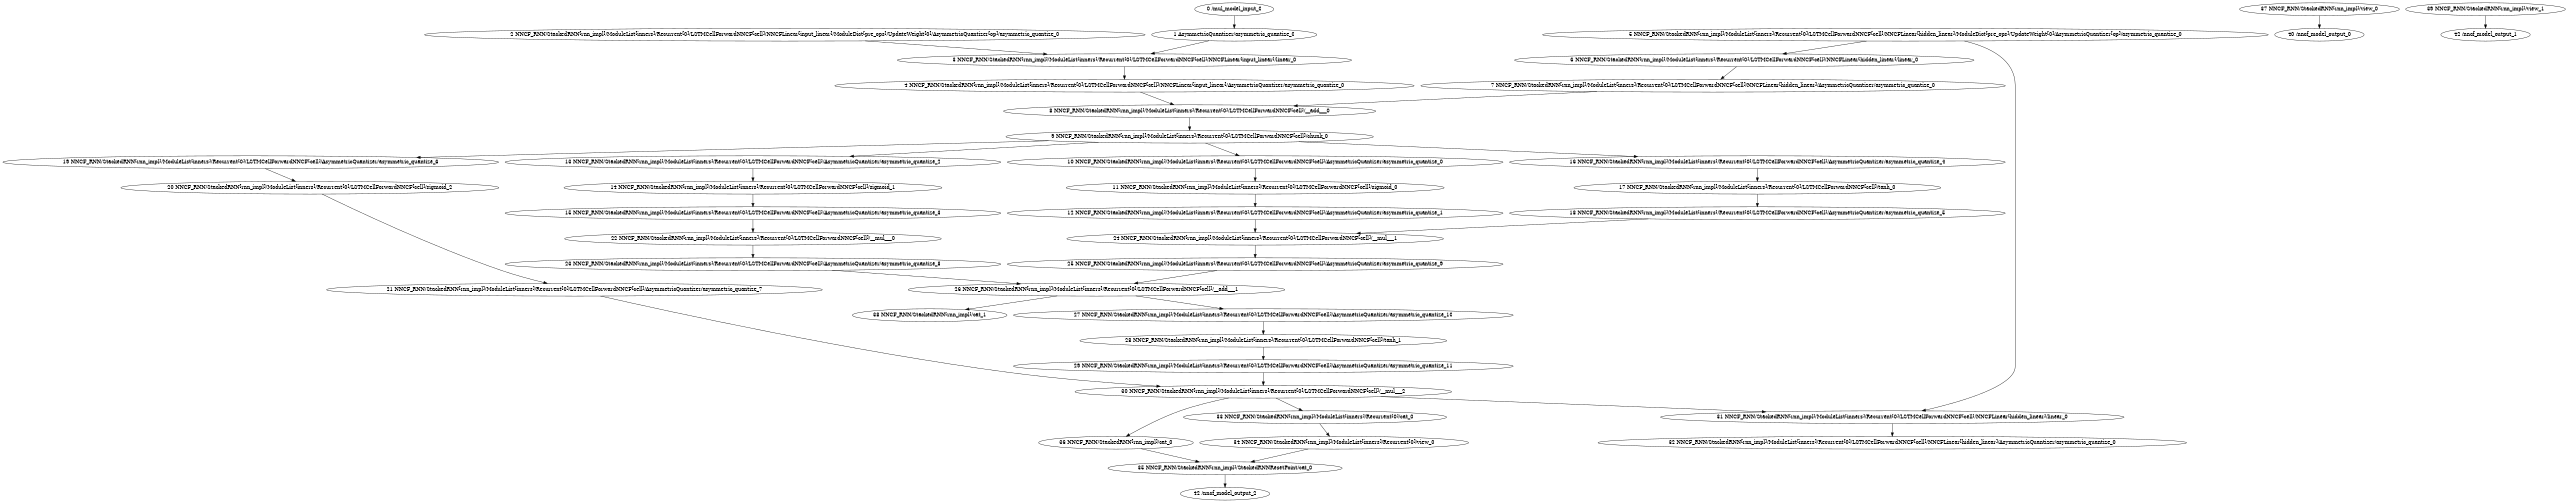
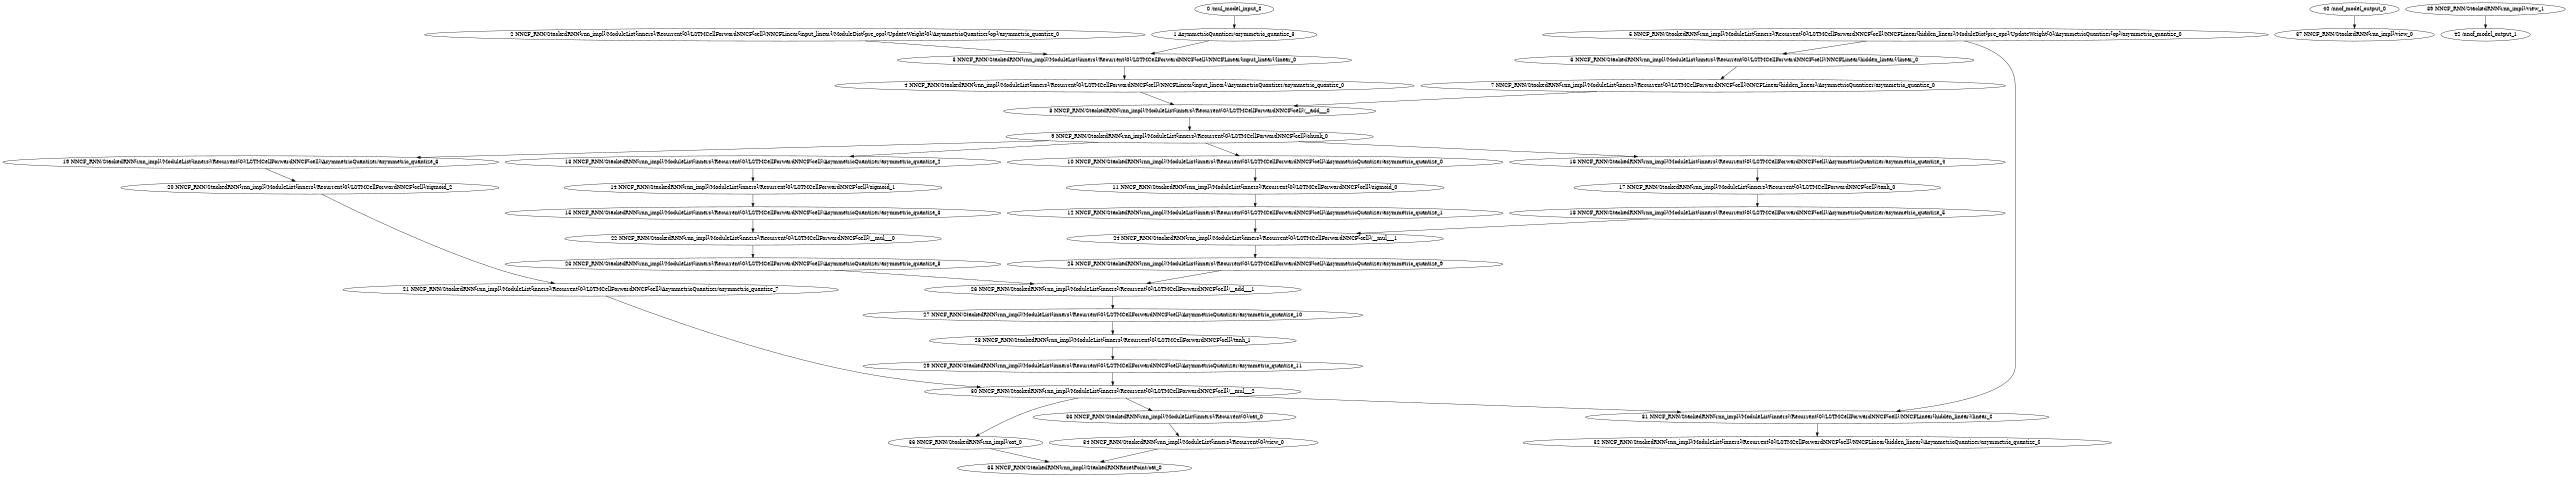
  strict digraph {
    node [type=asymmetric_quantize scope="NNCF_RNN/StackedRNN[rnn_impl]/ModuleList[inners]/Recurrent[0]/LSTMCellForwardNNCF[cell]/AsymmetricQuantizer"]
    n1 [label="0 /mul_model_input_0" type=nncf_model_input scope=""]
-   "1 AsymmetricQuantizer/asymmetric_quantize_0" [scope=AsymmetricQuantizer]
+   "1 AsymmetricQuantizer/asymmetric_quantize_0" [scope=AsymmetricQuantizer label="1 AsymmetricQuantizer/asymmetric_quantize_3"]
    "3 NNCF_RNN/StackedRNN[rnn_impl]/ModuleList[inners]/Recurrent[0]/LSTMCellForwardNNCF[cell]/NNCFLinear[input_linear]/linear_0" [scope="NNCF_RNN/StackedRNN[rnn_impl]/ModuleList[inners]/Recurrent[0]/LSTMCellForwardNNCF[cell]/NNCFLinear[input_linear]" type=linear]
    "4 NNCF_RNN/StackedRNN[rnn_impl]/ModuleList[inners]/Recurrent[0]/LSTMCellForwardNNCF[cell]/NNCFLinear[input_linear]/AsymmetricQuantizer/asymmetric_quantize_0" [scope="NNCF_RNN/StackedRNN[rnn_impl]/ModuleList[inners]/Recurrent[0]/LSTMCellForwardNNCF[cell]/NNCFLinear[input_linear]/AsymmetricQuantizer"]
    "2 NNCF_RNN/StackedRNN[rnn_impl]/ModuleList[inners]/Recurrent[0]/LSTMCellForwardNNCF[cell]/NNCFLinear[input_linear]/ModuleDict[pre_ops]/UpdateWeight[0]/AsymmetricQuantizer[op]/asymmetric_quantize_0" [scope="NNCF_RNN/StackedRNN[rnn_impl]/ModuleList[inners]/Recurrent[0]/LSTMCellForwardNNCF[cell]/NNCFLinear[input_linear]/ModuleDict[pre_ops]/UpdateWeight[0]/AsymmetricQuantizer[op]"]
    "8 NNCF_RNN/StackedRNN[rnn_impl]/ModuleList[inners]/Recurrent[0]/LSTMCellForwardNNCF[cell]/__add___0" [scope="NNCF_RNN/StackedRNN[rnn_impl]/ModuleList[inners]/Recurrent[0]/LSTMCellForwardNNCF[cell]" type=__add__]
    "9 NNCF_RNN/StackedRNN[rnn_impl]/ModuleList[inners]/Recurrent[0]/LSTMCellForwardNNCF[cell]/chunk_0" [scope="NNCF_RNN/StackedRNN[rnn_impl]/ModuleList[inners]/Recurrent[0]/LSTMCellForwardNNCF[cell]" type=chunk]
    "5 NNCF_RNN/StackedRNN[rnn_impl]/ModuleList[inners]/Recurrent[0]/LSTMCellForwardNNCF[cell]/NNCFLinear[hidden_linear]/ModuleDict[pre_ops]/UpdateWeight[0]/AsymmetricQuantizer[op]/asymmetric_quantize_0" [scope="NNCF_RNN/StackedRNN[rnn_impl]/ModuleList[inners]/Recurrent[0]/LSTMCellForwardNNCF[cell]/NNCFLinear[hidden_linear]/ModuleDict[pre_ops]/UpdateWeight[0]/AsymmetricQuantizer[op]"]
    "6 NNCF_RNN/StackedRNN[rnn_impl]/ModuleList[inners]/Recurrent[0]/LSTMCellForwardNNCF[cell]/NNCFLinear[hidden_linear]/linear_0" [scope="NNCF_RNN/StackedRNN[rnn_impl]/ModuleList[inners]/Recurrent[0]/LSTMCellForwardNNCF[cell]/NNCFLinear[hidden_linear]" type=linear]
    "31 NNCF_RNN/StackedRNN[rnn_impl]/ModuleList[inners]/Recurrent[0]/LSTMCellForwardNNCF[cell]/NNCFLinear[hidden_linear]/linear_0" [scope="NNCF_RNN/StackedRNN[rnn_impl]/ModuleList[inners]/Recurrent[0]/LSTMCellForwardNNCF[cell]/NNCFLinear[hidden_linear]" type=linear]
    "7 NNCF_RNN/StackedRNN[rnn_impl]/ModuleList[inners]/Recurrent[0]/LSTMCellForwardNNCF[cell]/NNCFLinear[hidden_linear]/AsymmetricQuantizer/asymmetric_quantize_0" [scope="NNCF_RNN/StackedRNN[rnn_impl]/ModuleList[inners]/Recurrent[0]/LSTMCellForwardNNCF[cell]/NNCFLinear[hidden_linear]/AsymmetricQuantizer"]
    "32 NNCF_RNN/StackedRNN[rnn_impl]/ModuleList[inners]/Recurrent[0]/LSTMCellForwardNNCF[cell]/NNCFLinear[hidden_linear]/AsymmetricQuantizer/asymmetric_quantize_0" [scope="NNCF_RNN/StackedRNN[rnn_impl]/ModuleList[inners]/Recurrent[0]/LSTMCellForwardNNCF[cell]/NNCFLinear[hidden_linear]/AsymmetricQuantizer"]
    "10 NNCF_RNN/StackedRNN[rnn_impl]/ModuleList[inners]/Recurrent[0]/LSTMCellForwardNNCF[cell]/AsymmetricQuantizer/asymmetric_quantize_0"
    "13 NNCF_RNN/StackedRNN[rnn_impl]/ModuleList[inners]/Recurrent[0]/LSTMCellForwardNNCF[cell]/AsymmetricQuantizer/asymmetric_quantize_2"
    "16 NNCF_RNN/StackedRNN[rnn_impl]/ModuleList[inners]/Recurrent[0]/LSTMCellForwardNNCF[cell]/AsymmetricQuantizer/asymmetric_quantize_4"
    "19 NNCF_RNN/StackedRNN[rnn_impl]/ModuleList[inners]/Recurrent[0]/LSTMCellForwardNNCF[cell]/AsymmetricQuantizer/asymmetric_quantize_6"
    "11 NNCF_RNN/StackedRNN[rnn_impl]/ModuleList[inners]/Recurrent[0]/LSTMCellForwardNNCF[cell]/sigmoid_0" [scope="NNCF_RNN/StackedRNN[rnn_impl]/ModuleList[inners]/Recurrent[0]/LSTMCellForwardNNCF[cell]" type=sigmoid]
    "14 NNCF_RNN/StackedRNN[rnn_impl]/ModuleList[inners]/Recurrent[0]/LSTMCellForwardNNCF[cell]/sigmoid_1" [scope="NNCF_RNN/StackedRNN[rnn_impl]/ModuleList[inners]/Recurrent[0]/LSTMCellForwardNNCF[cell]" type=sigmoid]
    "17 NNCF_RNN/StackedRNN[rnn_impl]/ModuleList[inners]/Recurrent[0]/LSTMCellForwardNNCF[cell]/tanh_0" [scope="NNCF_RNN/StackedRNN[rnn_impl]/ModuleList[inners]/Recurrent[0]/LSTMCellForwardNNCF[cell]" type=tanh]
    "20 NNCF_RNN/StackedRNN[rnn_impl]/ModuleList[inners]/Recurrent[0]/LSTMCellForwardNNCF[cell]/sigmoid_2" [scope="NNCF_RNN/StackedRNN[rnn_impl]/ModuleList[inners]/Recurrent[0]/LSTMCellForwardNNCF[cell]" type=sigmoid]
    "12 NNCF_RNN/StackedRNN[rnn_impl]/ModuleList[inners]/Recurrent[0]/LSTMCellForwardNNCF[cell]/AsymmetricQuantizer/asymmetric_quantize_1"
    "24 NNCF_RNN/StackedRNN[rnn_impl]/ModuleList[inners]/Recurrent[0]/LSTMCellForwardNNCF[cell]/__mul___1" [scope="NNCF_RNN/StackedRNN[rnn_impl]/ModuleList[inners]/Recurrent[0]/LSTMCellForwardNNCF[cell]" type=__mul__]
    "25 NNCF_RNN/StackedRNN[rnn_impl]/ModuleList[inners]/Recurrent[0]/LSTMCellForwardNNCF[cell]/AsymmetricQuantizer/asymmetric_quantize_9"
    "15 NNCF_RNN/StackedRNN[rnn_impl]/ModuleList[inners]/Recurrent[0]/LSTMCellForwardNNCF[cell]/AsymmetricQuantizer/asymmetric_quantize_3"
    "22 NNCF_RNN/StackedRNN[rnn_impl]/ModuleList[inners]/Recurrent[0]/LSTMCellForwardNNCF[cell]/__mul___0" [scope="NNCF_RNN/StackedRNN[rnn_impl]/ModuleList[inners]/Recurrent[0]/LSTMCellForwardNNCF[cell]" type=__mul__]
    "23 NNCF_RNN/StackedRNN[rnn_impl]/ModuleList[inners]/Recurrent[0]/LSTMCellForwardNNCF[cell]/AsymmetricQuantizer/asymmetric_quantize_8"
    "18 NNCF_RNN/StackedRNN[rnn_impl]/ModuleList[inners]/Recurrent[0]/LSTMCellForwardNNCF[cell]/AsymmetricQuantizer/asymmetric_quantize_5"
    "21 NNCF_RNN/StackedRNN[rnn_impl]/ModuleList[inners]/Recurrent[0]/LSTMCellForwardNNCF[cell]/AsymmetricQuantizer/asymmetric_quantize_7"
    "30 NNCF_RNN/StackedRNN[rnn_impl]/ModuleList[inners]/Recurrent[0]/LSTMCellForwardNNCF[cell]/__mul___2" [scope="NNCF_RNN/StackedRNN[rnn_impl]/ModuleList[inners]/Recurrent[0]/LSTMCellForwardNNCF[cell]" type=__mul__]
    "33 NNCF_RNN/StackedRNN[rnn_impl]/ModuleList[inners]/Recurrent[0]/cat_0" [scope="NNCF_RNN/StackedRNN[rnn_impl]/ModuleList[inners]/Recurrent[0]" type=cat]
    "36 NNCF_RNN/StackedRNN[rnn_impl]/cat_0" [scope="NNCF_RNN/StackedRNN[rnn_impl]" type=cat]
    "26 NNCF_RNN/StackedRNN[rnn_impl]/ModuleList[inners]/Recurrent[0]/LSTMCellForwardNNCF[cell]/__add___1" [scope="NNCF_RNN/StackedRNN[rnn_impl]/ModuleList[inners]/Recurrent[0]/LSTMCellForwardNNCF[cell]" type=__add__]
    "27 NNCF_RNN/StackedRNN[rnn_impl]/ModuleList[inners]/Recurrent[0]/LSTMCellForwardNNCF[cell]/AsymmetricQuantizer/asymmetric_quantize_10"
-   "38 NNCF_RNN/StackedRNN[rnn_impl]/cat_1" [scope="NNCF_RNN/StackedRNN[rnn_impl]" type=cat]
    "28 NNCF_RNN/StackedRNN[rnn_impl]/ModuleList[inners]/Recurrent[0]/LSTMCellForwardNNCF[cell]/tanh_1" [scope="NNCF_RNN/StackedRNN[rnn_impl]/ModuleList[inners]/Recurrent[0]/LSTMCellForwardNNCF[cell]" type=tanh]
    "29 NNCF_RNN/StackedRNN[rnn_impl]/ModuleList[inners]/Recurrent[0]/LSTMCellForwardNNCF[cell]/AsymmetricQuantizer/asymmetric_quantize_11"
    "34 NNCF_RNN/StackedRNN[rnn_impl]/ModuleList[inners]/Recurrent[0]/view_0" [scope="NNCF_RNN/StackedRNN[rnn_impl]/ModuleList[inners]/Recurrent[0]" type=view]
    "35 NNCF_RNN/StackedRNN[rnn_impl]/StackedRNNResetPoint/cat_0" [scope="NNCF_RNN/StackedRNN[rnn_impl]/StackedRNNResetPoint" type=cat]
-   "42 /nncf_model_output_2" [type=nncf_model_output scope=""]
    "37 NNCF_RNN/StackedRNN[rnn_impl]/view_0" [scope="NNCF_RNN/StackedRNN[rnn_impl]" type=view]
    "40 /nncf_model_output_0" [type=nncf_model_output scope=""]
    "39 NNCF_RNN/StackedRNN[rnn_impl]/view_1" [scope="NNCF_RNN/StackedRNN[rnn_impl]" type=view]
    n43 [label="42 /nncf_model_output_1" type=nncf_model_output scope=""]
    n1 -> "1 AsymmetricQuantizer/asymmetric_quantize_0"
    "1 AsymmetricQuantizer/asymmetric_quantize_0" -> "3 NNCF_RNN/StackedRNN[rnn_impl]/ModuleList[inners]/Recurrent[0]/LSTMCellForwardNNCF[cell]/NNCFLinear[input_linear]/linear_0"
    "3 NNCF_RNN/StackedRNN[rnn_impl]/ModuleList[inners]/Recurrent[0]/LSTMCellForwardNNCF[cell]/NNCFLinear[input_linear]/linear_0" -> "4 NNCF_RNN/StackedRNN[rnn_impl]/ModuleList[inners]/Recurrent[0]/LSTMCellForwardNNCF[cell]/NNCFLinear[input_linear]/AsymmetricQuantizer/asymmetric_quantize_0"
    "4 NNCF_RNN/StackedRNN[rnn_impl]/ModuleList[inners]/Recurrent[0]/LSTMCellForwardNNCF[cell]/NNCFLinear[input_linear]/AsymmetricQuantizer/asymmetric_quantize_0" -> "8 NNCF_RNN/StackedRNN[rnn_impl]/ModuleList[inners]/Recurrent[0]/LSTMCellForwardNNCF[cell]/__add___0"
    "2 NNCF_RNN/StackedRNN[rnn_impl]/ModuleList[inners]/Recurrent[0]/LSTMCellForwardNNCF[cell]/NNCFLinear[input_linear]/ModuleDict[pre_ops]/UpdateWeight[0]/AsymmetricQuantizer[op]/asymmetric_quantize_0" -> "3 NNCF_RNN/StackedRNN[rnn_impl]/ModuleList[inners]/Recurrent[0]/LSTMCellForwardNNCF[cell]/NNCFLinear[input_linear]/linear_0"
    "8 NNCF_RNN/StackedRNN[rnn_impl]/ModuleList[inners]/Recurrent[0]/LSTMCellForwardNNCF[cell]/__add___0" -> "9 NNCF_RNN/StackedRNN[rnn_impl]/ModuleList[inners]/Recurrent[0]/LSTMCellForwardNNCF[cell]/chunk_0"
    "9 NNCF_RNN/StackedRNN[rnn_impl]/ModuleList[inners]/Recurrent[0]/LSTMCellForwardNNCF[cell]/chunk_0" -> "10 NNCF_RNN/StackedRNN[rnn_impl]/ModuleList[inners]/Recurrent[0]/LSTMCellForwardNNCF[cell]/AsymmetricQuantizer/asymmetric_quantize_0"
    "9 NNCF_RNN/StackedRNN[rnn_impl]/ModuleList[inners]/Recurrent[0]/LSTMCellForwardNNCF[cell]/chunk_0" -> "13 NNCF_RNN/StackedRNN[rnn_impl]/ModuleList[inners]/Recurrent[0]/LSTMCellForwardNNCF[cell]/AsymmetricQuantizer/asymmetric_quantize_2"
    "9 NNCF_RNN/StackedRNN[rnn_impl]/ModuleList[inners]/Recurrent[0]/LSTMCellForwardNNCF[cell]/chunk_0" -> "16 NNCF_RNN/StackedRNN[rnn_impl]/ModuleList[inners]/Recurrent[0]/LSTMCellForwardNNCF[cell]/AsymmetricQuantizer/asymmetric_quantize_4"
    "9 NNCF_RNN/StackedRNN[rnn_impl]/ModuleList[inners]/Recurrent[0]/LSTMCellForwardNNCF[cell]/chunk_0" -> "19 NNCF_RNN/StackedRNN[rnn_impl]/ModuleList[inners]/Recurrent[0]/LSTMCellForwardNNCF[cell]/AsymmetricQuantizer/asymmetric_quantize_6"
    "5 NNCF_RNN/StackedRNN[rnn_impl]/ModuleList[inners]/Recurrent[0]/LSTMCellForwardNNCF[cell]/NNCFLinear[hidden_linear]/ModuleDict[pre_ops]/UpdateWeight[0]/AsymmetricQuantizer[op]/asymmetric_quantize_0" -> "6 NNCF_RNN/StackedRNN[rnn_impl]/ModuleList[inners]/Recurrent[0]/LSTMCellForwardNNCF[cell]/NNCFLinear[hidden_linear]/linear_0"
    "5 NNCF_RNN/StackedRNN[rnn_impl]/ModuleList[inners]/Recurrent[0]/LSTMCellForwardNNCF[cell]/NNCFLinear[hidden_linear]/ModuleDict[pre_ops]/UpdateWeight[0]/AsymmetricQuantizer[op]/asymmetric_quantize_0" -> "31 NNCF_RNN/StackedRNN[rnn_impl]/ModuleList[inners]/Recurrent[0]/LSTMCellForwardNNCF[cell]/NNCFLinear[hidden_linear]/linear_0"
    "6 NNCF_RNN/StackedRNN[rnn_impl]/ModuleList[inners]/Recurrent[0]/LSTMCellForwardNNCF[cell]/NNCFLinear[hidden_linear]/linear_0" -> "7 NNCF_RNN/StackedRNN[rnn_impl]/ModuleList[inners]/Recurrent[0]/LSTMCellForwardNNCF[cell]/NNCFLinear[hidden_linear]/AsymmetricQuantizer/asymmetric_quantize_0"
    "31 NNCF_RNN/StackedRNN[rnn_impl]/ModuleList[inners]/Recurrent[0]/LSTMCellForwardNNCF[cell]/NNCFLinear[hidden_linear]/linear_0" -> "32 NNCF_RNN/StackedRNN[rnn_impl]/ModuleList[inners]/Recurrent[0]/LSTMCellForwardNNCF[cell]/NNCFLinear[hidden_linear]/AsymmetricQuantizer/asymmetric_quantize_0"
    "7 NNCF_RNN/StackedRNN[rnn_impl]/ModuleList[inners]/Recurrent[0]/LSTMCellForwardNNCF[cell]/NNCFLinear[hidden_linear]/AsymmetricQuantizer/asymmetric_quantize_0" -> "8 NNCF_RNN/StackedRNN[rnn_impl]/ModuleList[inners]/Recurrent[0]/LSTMCellForwardNNCF[cell]/__add___0"
    "10 NNCF_RNN/StackedRNN[rnn_impl]/ModuleList[inners]/Recurrent[0]/LSTMCellForwardNNCF[cell]/AsymmetricQuantizer/asymmetric_quantize_0" -> "11 NNCF_RNN/StackedRNN[rnn_impl]/ModuleList[inners]/Recurrent[0]/LSTMCellForwardNNCF[cell]/sigmoid_0"
    "13 NNCF_RNN/StackedRNN[rnn_impl]/ModuleList[inners]/Recurrent[0]/LSTMCellForwardNNCF[cell]/AsymmetricQuantizer/asymmetric_quantize_2" -> "14 NNCF_RNN/StackedRNN[rnn_impl]/ModuleList[inners]/Recurrent[0]/LSTMCellForwardNNCF[cell]/sigmoid_1"
    "16 NNCF_RNN/StackedRNN[rnn_impl]/ModuleList[inners]/Recurrent[0]/LSTMCellForwardNNCF[cell]/AsymmetricQuantizer/asymmetric_quantize_4" -> "17 NNCF_RNN/StackedRNN[rnn_impl]/ModuleList[inners]/Recurrent[0]/LSTMCellForwardNNCF[cell]/tanh_0"
    "19 NNCF_RNN/StackedRNN[rnn_impl]/ModuleList[inners]/Recurrent[0]/LSTMCellForwardNNCF[cell]/AsymmetricQuantizer/asymmetric_quantize_6" -> "20 NNCF_RNN/StackedRNN[rnn_impl]/ModuleList[inners]/Recurrent[0]/LSTMCellForwardNNCF[cell]/sigmoid_2"
    "11 NNCF_RNN/StackedRNN[rnn_impl]/ModuleList[inners]/Recurrent[0]/LSTMCellForwardNNCF[cell]/sigmoid_0" -> "12 NNCF_RNN/StackedRNN[rnn_impl]/ModuleList[inners]/Recurrent[0]/LSTMCellForwardNNCF[cell]/AsymmetricQuantizer/asymmetric_quantize_1"
    "14 NNCF_RNN/StackedRNN[rnn_impl]/ModuleList[inners]/Recurrent[0]/LSTMCellForwardNNCF[cell]/sigmoid_1" -> "15 NNCF_RNN/StackedRNN[rnn_impl]/ModuleList[inners]/Recurrent[0]/LSTMCellForwardNNCF[cell]/AsymmetricQuantizer/asymmetric_quantize_3"
    "17 NNCF_RNN/StackedRNN[rnn_impl]/ModuleList[inners]/Recurrent[0]/LSTMCellForwardNNCF[cell]/tanh_0" -> "18 NNCF_RNN/StackedRNN[rnn_impl]/ModuleList[inners]/Recurrent[0]/LSTMCellForwardNNCF[cell]/AsymmetricQuantizer/asymmetric_quantize_5"
    "20 NNCF_RNN/StackedRNN[rnn_impl]/ModuleList[inners]/Recurrent[0]/LSTMCellForwardNNCF[cell]/sigmoid_2" -> "21 NNCF_RNN/StackedRNN[rnn_impl]/ModuleList[inners]/Recurrent[0]/LSTMCellForwardNNCF[cell]/AsymmetricQuantizer/asymmetric_quantize_7"
    "12 NNCF_RNN/StackedRNN[rnn_impl]/ModuleList[inners]/Recurrent[0]/LSTMCellForwardNNCF[cell]/AsymmetricQuantizer/asymmetric_quantize_1" -> "24 NNCF_RNN/StackedRNN[rnn_impl]/ModuleList[inners]/Recurrent[0]/LSTMCellForwardNNCF[cell]/__mul___1"
    "24 NNCF_RNN/StackedRNN[rnn_impl]/ModuleList[inners]/Recurrent[0]/LSTMCellForwardNNCF[cell]/__mul___1" -> "25 NNCF_RNN/StackedRNN[rnn_impl]/ModuleList[inners]/Recurrent[0]/LSTMCellForwardNNCF[cell]/AsymmetricQuantizer/asymmetric_quantize_9"
    "25 NNCF_RNN/StackedRNN[rnn_impl]/ModuleList[inners]/Recurrent[0]/LSTMCellForwardNNCF[cell]/AsymmetricQuantizer/asymmetric_quantize_9" -> "26 NNCF_RNN/StackedRNN[rnn_impl]/ModuleList[inners]/Recurrent[0]/LSTMCellForwardNNCF[cell]/__add___1"
    "15 NNCF_RNN/StackedRNN[rnn_impl]/ModuleList[inners]/Recurrent[0]/LSTMCellForwardNNCF[cell]/AsymmetricQuantizer/asymmetric_quantize_3" -> "22 NNCF_RNN/StackedRNN[rnn_impl]/ModuleList[inners]/Recurrent[0]/LSTMCellForwardNNCF[cell]/__mul___0"
    "22 NNCF_RNN/StackedRNN[rnn_impl]/ModuleList[inners]/Recurrent[0]/LSTMCellForwardNNCF[cell]/__mul___0" -> "23 NNCF_RNN/StackedRNN[rnn_impl]/ModuleList[inners]/Recurrent[0]/LSTMCellForwardNNCF[cell]/AsymmetricQuantizer/asymmetric_quantize_8"
    "23 NNCF_RNN/StackedRNN[rnn_impl]/ModuleList[inners]/Recurrent[0]/LSTMCellForwardNNCF[cell]/AsymmetricQuantizer/asymmetric_quantize_8" -> "26 NNCF_RNN/StackedRNN[rnn_impl]/ModuleList[inners]/Recurrent[0]/LSTMCellForwardNNCF[cell]/__add___1"
    "18 NNCF_RNN/StackedRNN[rnn_impl]/ModuleList[inners]/Recurrent[0]/LSTMCellForwardNNCF[cell]/AsymmetricQuantizer/asymmetric_quantize_5" -> "24 NNCF_RNN/StackedRNN[rnn_impl]/ModuleList[inners]/Recurrent[0]/LSTMCellForwardNNCF[cell]/__mul___1"
    "21 NNCF_RNN/StackedRNN[rnn_impl]/ModuleList[inners]/Recurrent[0]/LSTMCellForwardNNCF[cell]/AsymmetricQuantizer/asymmetric_quantize_7" -> "30 NNCF_RNN/StackedRNN[rnn_impl]/ModuleList[inners]/Recurrent[0]/LSTMCellForwardNNCF[cell]/__mul___2"
    "30 NNCF_RNN/StackedRNN[rnn_impl]/ModuleList[inners]/Recurrent[0]/LSTMCellForwardNNCF[cell]/__mul___2" -> "31 NNCF_RNN/StackedRNN[rnn_impl]/ModuleList[inners]/Recurrent[0]/LSTMCellForwardNNCF[cell]/NNCFLinear[hidden_linear]/linear_0"
    "30 NNCF_RNN/StackedRNN[rnn_impl]/ModuleList[inners]/Recurrent[0]/LSTMCellForwardNNCF[cell]/__mul___2" -> "33 NNCF_RNN/StackedRNN[rnn_impl]/ModuleList[inners]/Recurrent[0]/cat_0"
    "30 NNCF_RNN/StackedRNN[rnn_impl]/ModuleList[inners]/Recurrent[0]/LSTMCellForwardNNCF[cell]/__mul___2" -> "36 NNCF_RNN/StackedRNN[rnn_impl]/cat_0"
    "33 NNCF_RNN/StackedRNN[rnn_impl]/ModuleList[inners]/Recurrent[0]/cat_0" -> "34 NNCF_RNN/StackedRNN[rnn_impl]/ModuleList[inners]/Recurrent[0]/view_0"
    "36 NNCF_RNN/StackedRNN[rnn_impl]/cat_0" -> "35 NNCF_RNN/StackedRNN[rnn_impl]/StackedRNNResetPoint/cat_0"
    "26 NNCF_RNN/StackedRNN[rnn_impl]/ModuleList[inners]/Recurrent[0]/LSTMCellForwardNNCF[cell]/__add___1" -> "27 NNCF_RNN/StackedRNN[rnn_impl]/ModuleList[inners]/Recurrent[0]/LSTMCellForwardNNCF[cell]/AsymmetricQuantizer/asymmetric_quantize_10"
-   "26 NNCF_RNN/StackedRNN[rnn_impl]/ModuleList[inners]/Recurrent[0]/LSTMCellForwardNNCF[cell]/__add___1" -> "38 NNCF_RNN/StackedRNN[rnn_impl]/cat_1"
    "27 NNCF_RNN/StackedRNN[rnn_impl]/ModuleList[inners]/Recurrent[0]/LSTMCellForwardNNCF[cell]/AsymmetricQuantizer/asymmetric_quantize_10" -> "28 NNCF_RNN/StackedRNN[rnn_impl]/ModuleList[inners]/Recurrent[0]/LSTMCellForwardNNCF[cell]/tanh_1"
    "28 NNCF_RNN/StackedRNN[rnn_impl]/ModuleList[inners]/Recurrent[0]/LSTMCellForwardNNCF[cell]/tanh_1" -> "29 NNCF_RNN/StackedRNN[rnn_impl]/ModuleList[inners]/Recurrent[0]/LSTMCellForwardNNCF[cell]/AsymmetricQuantizer/asymmetric_quantize_11"
    "29 NNCF_RNN/StackedRNN[rnn_impl]/ModuleList[inners]/Recurrent[0]/LSTMCellForwardNNCF[cell]/AsymmetricQuantizer/asymmetric_quantize_11" -> "30 NNCF_RNN/StackedRNN[rnn_impl]/ModuleList[inners]/Recurrent[0]/LSTMCellForwardNNCF[cell]/__mul___2"
    "34 NNCF_RNN/StackedRNN[rnn_impl]/ModuleList[inners]/Recurrent[0]/view_0" -> "35 NNCF_RNN/StackedRNN[rnn_impl]/StackedRNNResetPoint/cat_0"
-   "35 NNCF_RNN/StackedRNN[rnn_impl]/StackedRNNResetPoint/cat_0" -> "42 /nncf_model_output_2"
-   "37 NNCF_RNN/StackedRNN[rnn_impl]/view_0" -> "40 /nncf_model_output_0"
+   "40 /nncf_model_output_0" -> "37 NNCF_RNN/StackedRNN[rnn_impl]/view_0"
    "39 NNCF_RNN/StackedRNN[rnn_impl]/view_1" -> n43
  }
